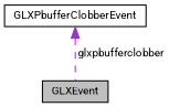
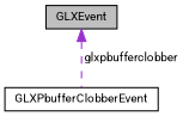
  digraph {
    fontname=Roboto
    node [color=black fontname=Roboto fontsize=10 shape=record style=filled]
    n1 [fillcolor=grey75 fontcolor=black height=0.2 label=GLXEvent width=0.4]
    n2 [fillcolor=white height=0.2 label=GLXPbufferClobberEvent width=0.4]
-   n2 -> n1 [color=darkorchid3 dir=back fontname=Roboto fontsize=10 label=" glxpbufferclobber" labelfontname=FreeSans labelfontsize=10 style=dashed]
+   n1 -> n2 [color=darkorchid3 dir=back fontname=Roboto fontsize=10 label=" glxpbufferclobber" labelfontname=FreeSans labelfontsize=10 style=dashed]
  }
